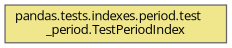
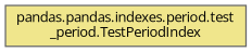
  digraph {
    rankdir=LR
    fontname="Open Sans"
-   n1 [color=grey40 fillcolor=khaki fontname="Open Sans" fontsize=10 height=0.2 label="pandas.tests.indexes.period.test\l_period.TestPeriodIndex" shape=box style=filled width=0.4]
+   n1 [color=grey40 fillcolor=khaki fontname="Open Sans" fontsize=10 height=0.2 label="pandas.pandas.indexes.period.test\l_period.TestPeriodIndex" shape=box style=filled width=0.4]
  }
